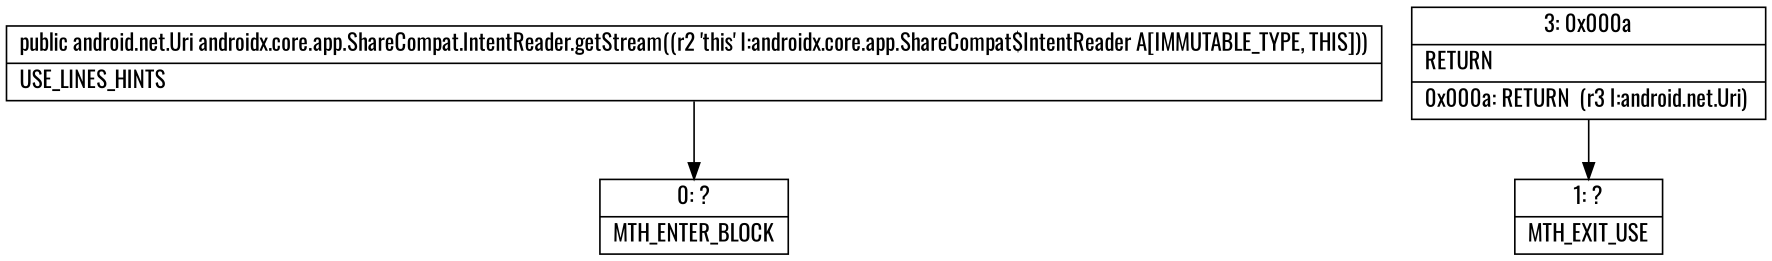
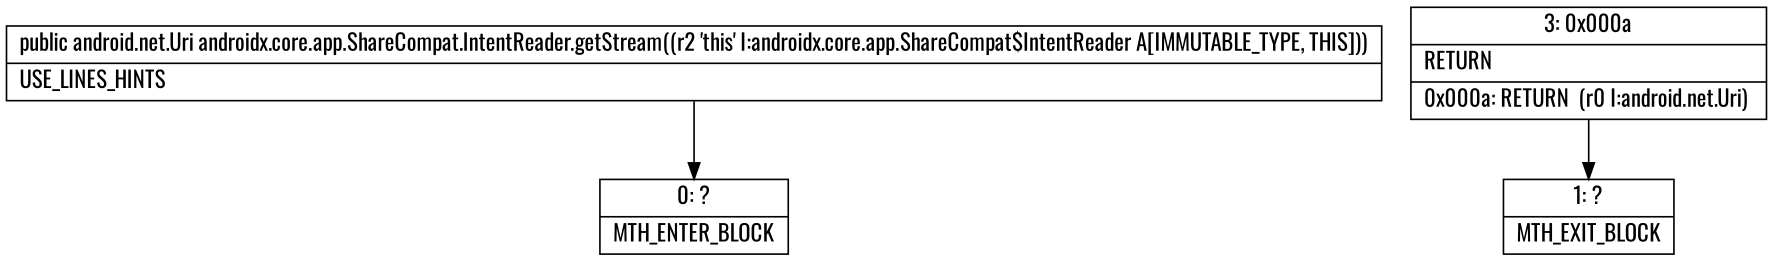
  digraph {
    fontname=Oswald
    node [fontname=Oswald shape=record]
    edge [fontname=Oswald]
    n1 [label="{0\:\ ?|MTH_ENTER_BLOCK\l}"]
-   n2 [label="{3\:\ 0x000a|RETURN\l|0x000a: RETURN  (r3 I:android.net.Uri) \l}"]
-   n3 [label="{1\:\ ?|MTH_EXIT_USE\l}"]
+   n2 [label="{3\:\ 0x000a|RETURN\l|0x000a: RETURN  (r0 I:android.net.Uri) \l}"]
+   n3 [label="{1\:\ ?|MTH_EXIT_BLOCK\l}"]
    n4 [label="{public android.net.Uri androidx.core.app.ShareCompat.IntentReader.getStream((r2 'this' I:androidx.core.app.ShareCompat$IntentReader A[IMMUTABLE_TYPE, THIS]))  | USE_LINES_HINTS\l}"]
    n2 -> n3
    n4 -> n1
  }
